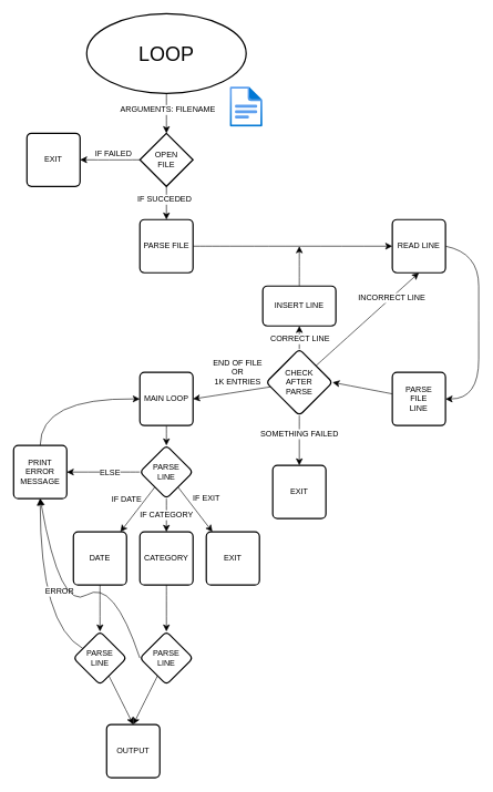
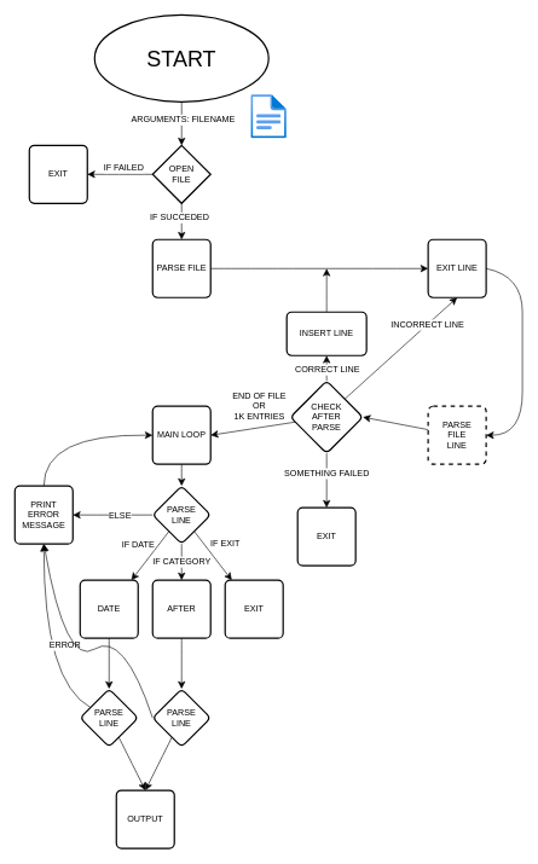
  <mxCell id="0" />
  <mxCell id="1" parent="0" />
  <mxCell id="2" value="" style="edgeStyle=none;curved=1;rounded=0;orthogonalLoop=1;jettySize=auto;html=1;fontSize=12;startSize=8;endSize=8;" parent="1" source="4" target="47" edge="1"><mxGeometry relative="1" as="geometry" /></mxCell>
  <mxCell id="3" value="ARGUMENTS: FILENAME" style="edgeLabel;html=1;align=center;verticalAlign=middle;resizable=0;points=[];fontSize=12;" parent="2" vertex="1" connectable="0"><mxGeometry x="-0.214" y="1" relative="1" as="geometry"><mxPoint as="offset" /></mxGeometry></mxCell>
- <mxCell id="4" value="&lt;font style=&quot;font-size: 30px;&quot;&gt;LOOP&lt;/font&gt;" style="strokeWidth=2;html=1;shape=mxgraph.flowchart.start_1;whiteSpace=wrap;" parent="1" vertex="1"><mxGeometry x="130" y="20" width="240" height="120" as="geometry" /></mxCell>
+ <mxCell id="4" value="&lt;font style=&quot;font-size: 30px;&quot;&gt;START&lt;/font&gt;" style="strokeWidth=2;html=1;shape=mxgraph.flowchart.start_1;whiteSpace=wrap;" parent="1" vertex="1"><mxGeometry x="130" y="20" width="240" height="120" as="geometry" /></mxCell>
  <mxCell id="5" value="" style="image;aspect=fixed;html=1;points=[];align=center;fontSize=12;image=img/lib/azure2/general/File.svg;" parent="1" vertex="1"><mxGeometry x="345.72" y="130" width="49.28" height="60.72" as="geometry" /></mxCell>
  <mxCell id="6" value="" style="edgeStyle=none;curved=1;rounded=0;orthogonalLoop=1;jettySize=auto;html=1;fontSize=12;startSize=8;endSize=8;exitX=1;exitY=0.5;exitDx=0;exitDy=0;" parent="1" source="7" target="9" edge="1"><mxGeometry relative="1" as="geometry"><mxPoint x="340" y="380" as="sourcePoint" /></mxGeometry></mxCell>
  <mxCell id="7" value="PARSE FILE" style="rounded=1;whiteSpace=wrap;html=1;absoluteArcSize=1;arcSize=14;strokeWidth=2;" parent="1" vertex="1"><mxGeometry x="210" y="330" width="80" height="80" as="geometry" /></mxCell>
  <mxCell id="8" style="edgeStyle=none;curved=1;rounded=0;orthogonalLoop=1;jettySize=auto;html=1;exitX=1;exitY=0.5;exitDx=0;exitDy=0;fontSize=12;startSize=8;endSize=8;entryX=1;entryY=0.5;entryDx=0;entryDy=0;" parent="1" source="9" target="11" edge="1"><mxGeometry relative="1" as="geometry"><mxPoint x="730" y="380.059" as="targetPoint" /><Array as="points"><mxPoint x="720" y="380" /><mxPoint x="720" y="480" /><mxPoint x="720" y="600" /></Array></mxGeometry></mxCell>
- <mxCell id="9" value="READ LINE" style="whiteSpace=wrap;html=1;rounded=1;absoluteArcSize=1;arcSize=14;strokeWidth=2;" parent="1" vertex="1"><mxGeometry x="590" y="330" width="80" height="80" as="geometry" /></mxCell>
+ <mxCell id="9" value="EXIT LINE" style="whiteSpace=wrap;html=1;rounded=1;absoluteArcSize=1;arcSize=14;strokeWidth=2;" parent="1" vertex="1"><mxGeometry x="590" y="330" width="80" height="80" as="geometry" /></mxCell>
  <mxCell id="10" value="" style="edgeStyle=none;curved=1;rounded=0;orthogonalLoop=1;jettySize=auto;html=1;fontSize=12;startSize=8;endSize=8;entryX=1;entryY=0.5;entryDx=0;entryDy=0;" parent="1" source="11" target="20" edge="1"><mxGeometry relative="1" as="geometry"><mxPoint x="520" y="600" as="targetPoint" /></mxGeometry></mxCell>
- <mxCell id="11" value="PARSE&lt;div&gt;FILE&lt;/div&gt;&lt;div&gt;LINE&lt;/div&gt;" style="whiteSpace=wrap;html=1;rounded=1;absoluteArcSize=1;arcSize=14;strokeWidth=2;" parent="1" vertex="1"><mxGeometry x="590" y="560" width="80" height="80" as="geometry" /></mxCell>
+ <mxCell id="11" value="PARSE&lt;div&gt;FILE&lt;/div&gt;&lt;div&gt;LINE&lt;/div&gt;" style="whiteSpace=wrap;html=1;rounded=1;absoluteArcSize=1;arcSize=14;strokeWidth=2;dashed=1;" parent="1" vertex="1"><mxGeometry x="590" y="560" width="80" height="80" as="geometry" /></mxCell>
  <mxCell id="12" style="edgeStyle=none;curved=1;rounded=0;orthogonalLoop=1;jettySize=auto;html=1;fontSize=12;startSize=8;endSize=8;entryX=0.5;entryY=1;entryDx=0;entryDy=0;" parent="1" source="20" target="23" edge="1"><mxGeometry relative="1" as="geometry"><mxPoint x="450" y="500" as="targetPoint" /></mxGeometry></mxCell>
  <mxCell id="13" value="CORRECT LINE" style="edgeLabel;html=1;align=center;verticalAlign=middle;resizable=0;points=[];fontSize=12;" parent="12" vertex="1" connectable="0"><mxGeometry x="-0.132" relative="1" as="geometry"><mxPoint y="-1" as="offset" /></mxGeometry></mxCell>
  <mxCell id="14" style="edgeStyle=none;curved=1;rounded=0;orthogonalLoop=1;jettySize=auto;html=1;fontSize=12;startSize=8;endSize=8;entryX=1;entryY=0.5;entryDx=0;entryDy=0;" parent="1" source="20" target="25" edge="1"><mxGeometry relative="1" as="geometry"><mxPoint x="290" y="600" as="targetPoint" /></mxGeometry></mxCell>
  <mxCell id="15" value="END OF FILE&lt;div&gt;OR&lt;/div&gt;&lt;div&gt;1K ENTRIES&lt;/div&gt;" style="edgeLabel;html=1;align=center;verticalAlign=middle;resizable=0;points=[];fontSize=12;" parent="14" vertex="1" connectable="0"><mxGeometry x="-0.169" y="2" relative="1" as="geometry"><mxPoint x="-2" y="-32" as="offset" /></mxGeometry></mxCell>
  <mxCell id="16" value="" style="edgeStyle=none;curved=1;rounded=0;orthogonalLoop=1;jettySize=auto;html=1;fontSize=12;startSize=8;endSize=8;" parent="1" source="20" target="21" edge="1"><mxGeometry relative="1" as="geometry" /></mxCell>
  <mxCell id="17" value="SOMETHING FAILED" style="edgeLabel;html=1;align=center;verticalAlign=middle;resizable=0;points=[];fontSize=12;" parent="16" vertex="1" connectable="0"><mxGeometry x="-0.292" y="-1" relative="1" as="geometry"><mxPoint as="offset" /></mxGeometry></mxCell>
  <mxCell id="18" style="edgeStyle=none;curved=1;rounded=0;orthogonalLoop=1;jettySize=auto;html=1;exitX=1;exitY=0;exitDx=0;exitDy=0;fontSize=12;startSize=8;endSize=8;entryX=0.5;entryY=1;entryDx=0;entryDy=0;" parent="1" source="20" target="9" edge="1"><mxGeometry relative="1" as="geometry"><mxPoint x="580" y="450" as="targetPoint" /></mxGeometry></mxCell>
  <mxCell id="19" value="INCORRECT LINE" style="edgeLabel;html=1;align=center;verticalAlign=middle;resizable=0;points=[];fontSize=12;" parent="18" vertex="1" connectable="0"><mxGeometry x="-0.12" y="-1" relative="1" as="geometry"><mxPoint x="45" y="-42" as="offset" /></mxGeometry></mxCell>
  <mxCell id="20" value="CHECK&lt;div&gt;AFTER&lt;/div&gt;&lt;div&gt;PARSE&lt;/div&gt;" style="rhombus;whiteSpace=wrap;html=1;rounded=1;absoluteArcSize=1;arcSize=14;strokeWidth=2;" parent="1" vertex="1"><mxGeometry x="400" y="525" width="100" height="100" as="geometry" /></mxCell>
  <mxCell id="21" value="EXIT" style="whiteSpace=wrap;html=1;rounded=1;absoluteArcSize=1;arcSize=14;strokeWidth=2;" parent="1" vertex="1"><mxGeometry x="410" y="700" width="80" height="80" as="geometry" /></mxCell>
  <mxCell id="22" style="edgeStyle=none;curved=1;rounded=0;orthogonalLoop=1;jettySize=auto;html=1;fontSize=12;startSize=8;endSize=8;" parent="1" source="23" edge="1"><mxGeometry relative="1" as="geometry"><mxPoint x="450" y="370" as="targetPoint" /></mxGeometry></mxCell>
  <mxCell id="23" value="INSERT LINE" style="whiteSpace=wrap;html=1;rounded=1;absoluteArcSize=1;arcSize=14;strokeWidth=2;" parent="1" vertex="1"><mxGeometry x="395" y="430" width="110" height="60" as="geometry" /></mxCell>
  <mxCell id="24" value="" style="edgeStyle=none;curved=1;rounded=0;orthogonalLoop=1;jettySize=auto;html=1;fontSize=12;startSize=8;endSize=8;" parent="1" source="25" target="33" edge="1"><mxGeometry relative="1" as="geometry" /></mxCell>
  <mxCell id="25" value="MAIN LOOP" style="rounded=1;whiteSpace=wrap;html=1;absoluteArcSize=1;arcSize=14;strokeWidth=2;" parent="1" vertex="1"><mxGeometry x="210" y="560" width="80" height="80" as="geometry" /></mxCell>
  <mxCell id="26" value="" style="edgeStyle=none;curved=1;rounded=0;orthogonalLoop=1;jettySize=auto;html=1;fontSize=12;startSize=8;endSize=8;" parent="1" source="33" target="35" edge="1"><mxGeometry relative="1" as="geometry" /></mxCell>
  <mxCell id="27" value="IF DATE" style="edgeLabel;html=1;align=center;verticalAlign=middle;resizable=0;points=[];fontSize=12;" parent="26" vertex="1" connectable="0"><mxGeometry x="0.056" y="-2" relative="1" as="geometry"><mxPoint x="-14" y="-17" as="offset" /></mxGeometry></mxCell>
  <mxCell id="28" value="" style="edgeStyle=none;curved=1;rounded=0;orthogonalLoop=1;jettySize=auto;html=1;fontSize=12;startSize=8;endSize=8;" parent="1" source="33" target="36" edge="1"><mxGeometry relative="1" as="geometry" /></mxCell>
  <mxCell id="29" value="IF EXIT" style="edgeLabel;html=1;align=center;verticalAlign=middle;resizable=0;points=[];fontSize=12;" parent="28" vertex="1" connectable="0"><mxGeometry x="-0.01" y="2" relative="1" as="geometry"><mxPoint x="15" y="-15" as="offset" /></mxGeometry></mxCell>
  <mxCell id="30" value="" style="edgeStyle=none;curved=1;rounded=0;orthogonalLoop=1;jettySize=auto;html=1;fontSize=12;startSize=8;endSize=8;" parent="1" source="33" target="42" edge="1"><mxGeometry relative="1" as="geometry" /></mxCell>
  <mxCell id="31" value="ELSE" style="edgeLabel;html=1;align=center;verticalAlign=middle;resizable=0;points=[];fontSize=12;" parent="30" vertex="1" connectable="0"><mxGeometry x="-0.162" y="1" relative="1" as="geometry"><mxPoint as="offset" /></mxGeometry></mxCell>
  <mxCell id="32" value="IF CATEGORY" style="edgeStyle=none;curved=1;rounded=0;orthogonalLoop=1;jettySize=auto;html=1;exitX=0.5;exitY=1;exitDx=0;exitDy=0;entryX=0.5;entryY=0;entryDx=0;entryDy=0;fontSize=12;startSize=8;endSize=8;" parent="1" source="33" target="50" edge="1"><mxGeometry relative="1" as="geometry" /></mxCell>
  <mxCell id="33" value="PARSE&lt;div&gt;LINE&lt;/div&gt;" style="rhombus;whiteSpace=wrap;html=1;rounded=1;absoluteArcSize=1;arcSize=14;strokeWidth=2;" parent="1" vertex="1"><mxGeometry x="210" y="670" width="80" height="80" as="geometry" /></mxCell>
  <mxCell id="34" value="" style="edgeStyle=none;curved=1;rounded=0;orthogonalLoop=1;jettySize=auto;html=1;fontSize=12;startSize=8;endSize=8;" parent="1" source="35" target="40" edge="1"><mxGeometry relative="1" as="geometry" /></mxCell>
  <mxCell id="35" value="DATE" style="whiteSpace=wrap;html=1;rounded=1;absoluteArcSize=1;arcSize=14;strokeWidth=2;" parent="1" vertex="1"><mxGeometry x="110" y="800" width="80" height="80" as="geometry" /></mxCell>
  <mxCell id="36" value="EXIT" style="whiteSpace=wrap;html=1;rounded=1;absoluteArcSize=1;arcSize=14;strokeWidth=2;" parent="1" vertex="1"><mxGeometry x="310" y="800" width="80" height="80" as="geometry" /></mxCell>
  <mxCell id="37" style="edgeStyle=none;curved=1;rounded=0;orthogonalLoop=1;jettySize=auto;html=1;entryX=0.5;entryY=1;entryDx=0;entryDy=0;fontSize=12;startSize=8;endSize=8;" parent="1" source="40" target="42" edge="1"><mxGeometry relative="1" as="geometry"><Array as="points"><mxPoint x="60" y="940" /></Array></mxGeometry></mxCell>
  <mxCell id="38" value="ERROR" style="edgeLabel;html=1;align=center;verticalAlign=middle;resizable=0;points=[];fontSize=12;" parent="37" vertex="1" connectable="0"><mxGeometry x="-0.681" y="-21" relative="1" as="geometry"><mxPoint x="-9" y="-47" as="offset" /></mxGeometry></mxCell>
  <mxCell id="39" style="edgeStyle=none;curved=1;rounded=0;orthogonalLoop=1;jettySize=auto;html=1;entryX=0.5;entryY=0;entryDx=0;entryDy=0;fontSize=12;startSize=8;endSize=8;" parent="1" source="40" target="54" edge="1"><mxGeometry relative="1" as="geometry" /></mxCell>
  <mxCell id="40" value="PARSE&lt;div&gt;LINE&lt;/div&gt;" style="rhombus;whiteSpace=wrap;html=1;rounded=1;absoluteArcSize=1;arcSize=14;strokeWidth=2;" parent="1" vertex="1"><mxGeometry x="110" y="950" width="80" height="80" as="geometry" /></mxCell>
  <mxCell id="41" style="edgeStyle=none;curved=1;rounded=0;orthogonalLoop=1;jettySize=auto;html=1;entryX=0;entryY=0.5;entryDx=0;entryDy=0;fontSize=12;startSize=8;endSize=8;" parent="1" source="42" target="25" edge="1"><mxGeometry relative="1" as="geometry"><Array as="points"><mxPoint x="60" y="598" /></Array></mxGeometry></mxCell>
  <mxCell id="42" value="PRINT&lt;div&gt;ERROR&lt;/div&gt;&lt;div&gt;MESSAGE&lt;/div&gt;" style="whiteSpace=wrap;html=1;rounded=1;absoluteArcSize=1;arcSize=14;strokeWidth=2;" parent="1" vertex="1"><mxGeometry x="20" y="670" width="80" height="80" as="geometry" /></mxCell>
  <mxCell id="43" style="edgeStyle=none;curved=1;rounded=0;orthogonalLoop=1;jettySize=auto;html=1;entryX=0.5;entryY=0;entryDx=0;entryDy=0;fontSize=12;startSize=8;endSize=8;" parent="1" source="47" target="7" edge="1"><mxGeometry relative="1" as="geometry" /></mxCell>
  <mxCell id="44" value="IF SUCCEDED" style="edgeLabel;html=1;align=center;verticalAlign=middle;resizable=0;points=[];fontSize=12;" parent="43" vertex="1" connectable="0"><mxGeometry x="-0.225" y="-4" relative="1" as="geometry"><mxPoint as="offset" /></mxGeometry></mxCell>
  <mxCell id="45" value="" style="edgeStyle=none;curved=1;rounded=0;orthogonalLoop=1;jettySize=auto;html=1;fontSize=12;startSize=8;endSize=8;entryX=1;entryY=0.5;entryDx=0;entryDy=0;" parent="1" source="47" target="48" edge="1"><mxGeometry relative="1" as="geometry"><mxPoint x="110" y="240" as="targetPoint" /></mxGeometry></mxCell>
  <mxCell id="46" value="IF FAILED" style="edgeLabel;html=1;align=center;verticalAlign=middle;resizable=0;points=[];fontSize=12;" parent="45" vertex="1" connectable="0"><mxGeometry x="0.103" relative="1" as="geometry"><mxPoint x="9" y="-10" as="offset" /></mxGeometry></mxCell>
  <mxCell id="47" value="OPEN&lt;div&gt;FILE&lt;/div&gt;" style="rhombus;whiteSpace=wrap;html=1;strokeWidth=2;" parent="1" vertex="1"><mxGeometry x="210" y="200" width="80" height="80" as="geometry" /></mxCell>
  <mxCell id="48" value="EXIT" style="rounded=1;whiteSpace=wrap;html=1;absoluteArcSize=1;arcSize=14;strokeWidth=2;" parent="1" vertex="1"><mxGeometry x="40" y="200" width="80" height="80" as="geometry" /></mxCell>
  <mxCell id="49" style="edgeStyle=none;curved=1;rounded=0;orthogonalLoop=1;jettySize=auto;html=1;exitX=0.5;exitY=1;exitDx=0;exitDy=0;entryX=0.5;entryY=0;entryDx=0;entryDy=0;fontSize=12;startSize=8;endSize=8;" parent="1" source="50" target="53" edge="1"><mxGeometry relative="1" as="geometry" /></mxCell>
- <mxCell id="50" value="CATEGORY" style="whiteSpace=wrap;html=1;rounded=1;absoluteArcSize=1;arcSize=14;strokeWidth=2;" parent="1" vertex="1"><mxGeometry x="210" y="800" width="80" height="80" as="geometry" /></mxCell>
+ <mxCell id="50" value="AFTER" style="whiteSpace=wrap;html=1;rounded=1;absoluteArcSize=1;arcSize=14;strokeWidth=2;" parent="1" vertex="1"><mxGeometry x="210" y="800" width="80" height="80" as="geometry" /></mxCell>
  <mxCell id="51" style="edgeStyle=none;curved=1;rounded=0;orthogonalLoop=1;jettySize=auto;html=1;exitX=0;exitY=0.5;exitDx=0;exitDy=0;entryX=0.5;entryY=1;entryDx=0;entryDy=0;fontSize=12;startSize=8;endSize=8;" parent="1" source="53" target="42" edge="1"><mxGeometry relative="1" as="geometry"><Array as="points"><mxPoint x="170" y="870" /><mxPoint x="90" y="920" /></Array></mxGeometry></mxCell>
  <mxCell id="52" value="" style="edgeStyle=none;curved=1;rounded=0;orthogonalLoop=1;jettySize=auto;html=1;fontSize=12;startSize=8;endSize=8;entryX=0.5;entryY=0;entryDx=0;entryDy=0;" parent="1" source="53" target="54" edge="1"><mxGeometry relative="1" as="geometry"><mxPoint x="250" y="1060" as="targetPoint" /></mxGeometry></mxCell>
  <mxCell id="53" value="PARSE&lt;div&gt;LINE&lt;/div&gt;" style="rhombus;whiteSpace=wrap;html=1;rounded=1;absoluteArcSize=1;arcSize=14;strokeWidth=2;" parent="1" vertex="1"><mxGeometry x="210" y="950" width="80" height="80" as="geometry" /></mxCell>
  <mxCell id="54" value="OUTPUT" style="whiteSpace=wrap;html=1;rounded=1;absoluteArcSize=1;arcSize=14;strokeWidth=2;" parent="1" vertex="1"><mxGeometry x="160" y="1090" width="80" height="80" as="geometry" /></mxCell>
